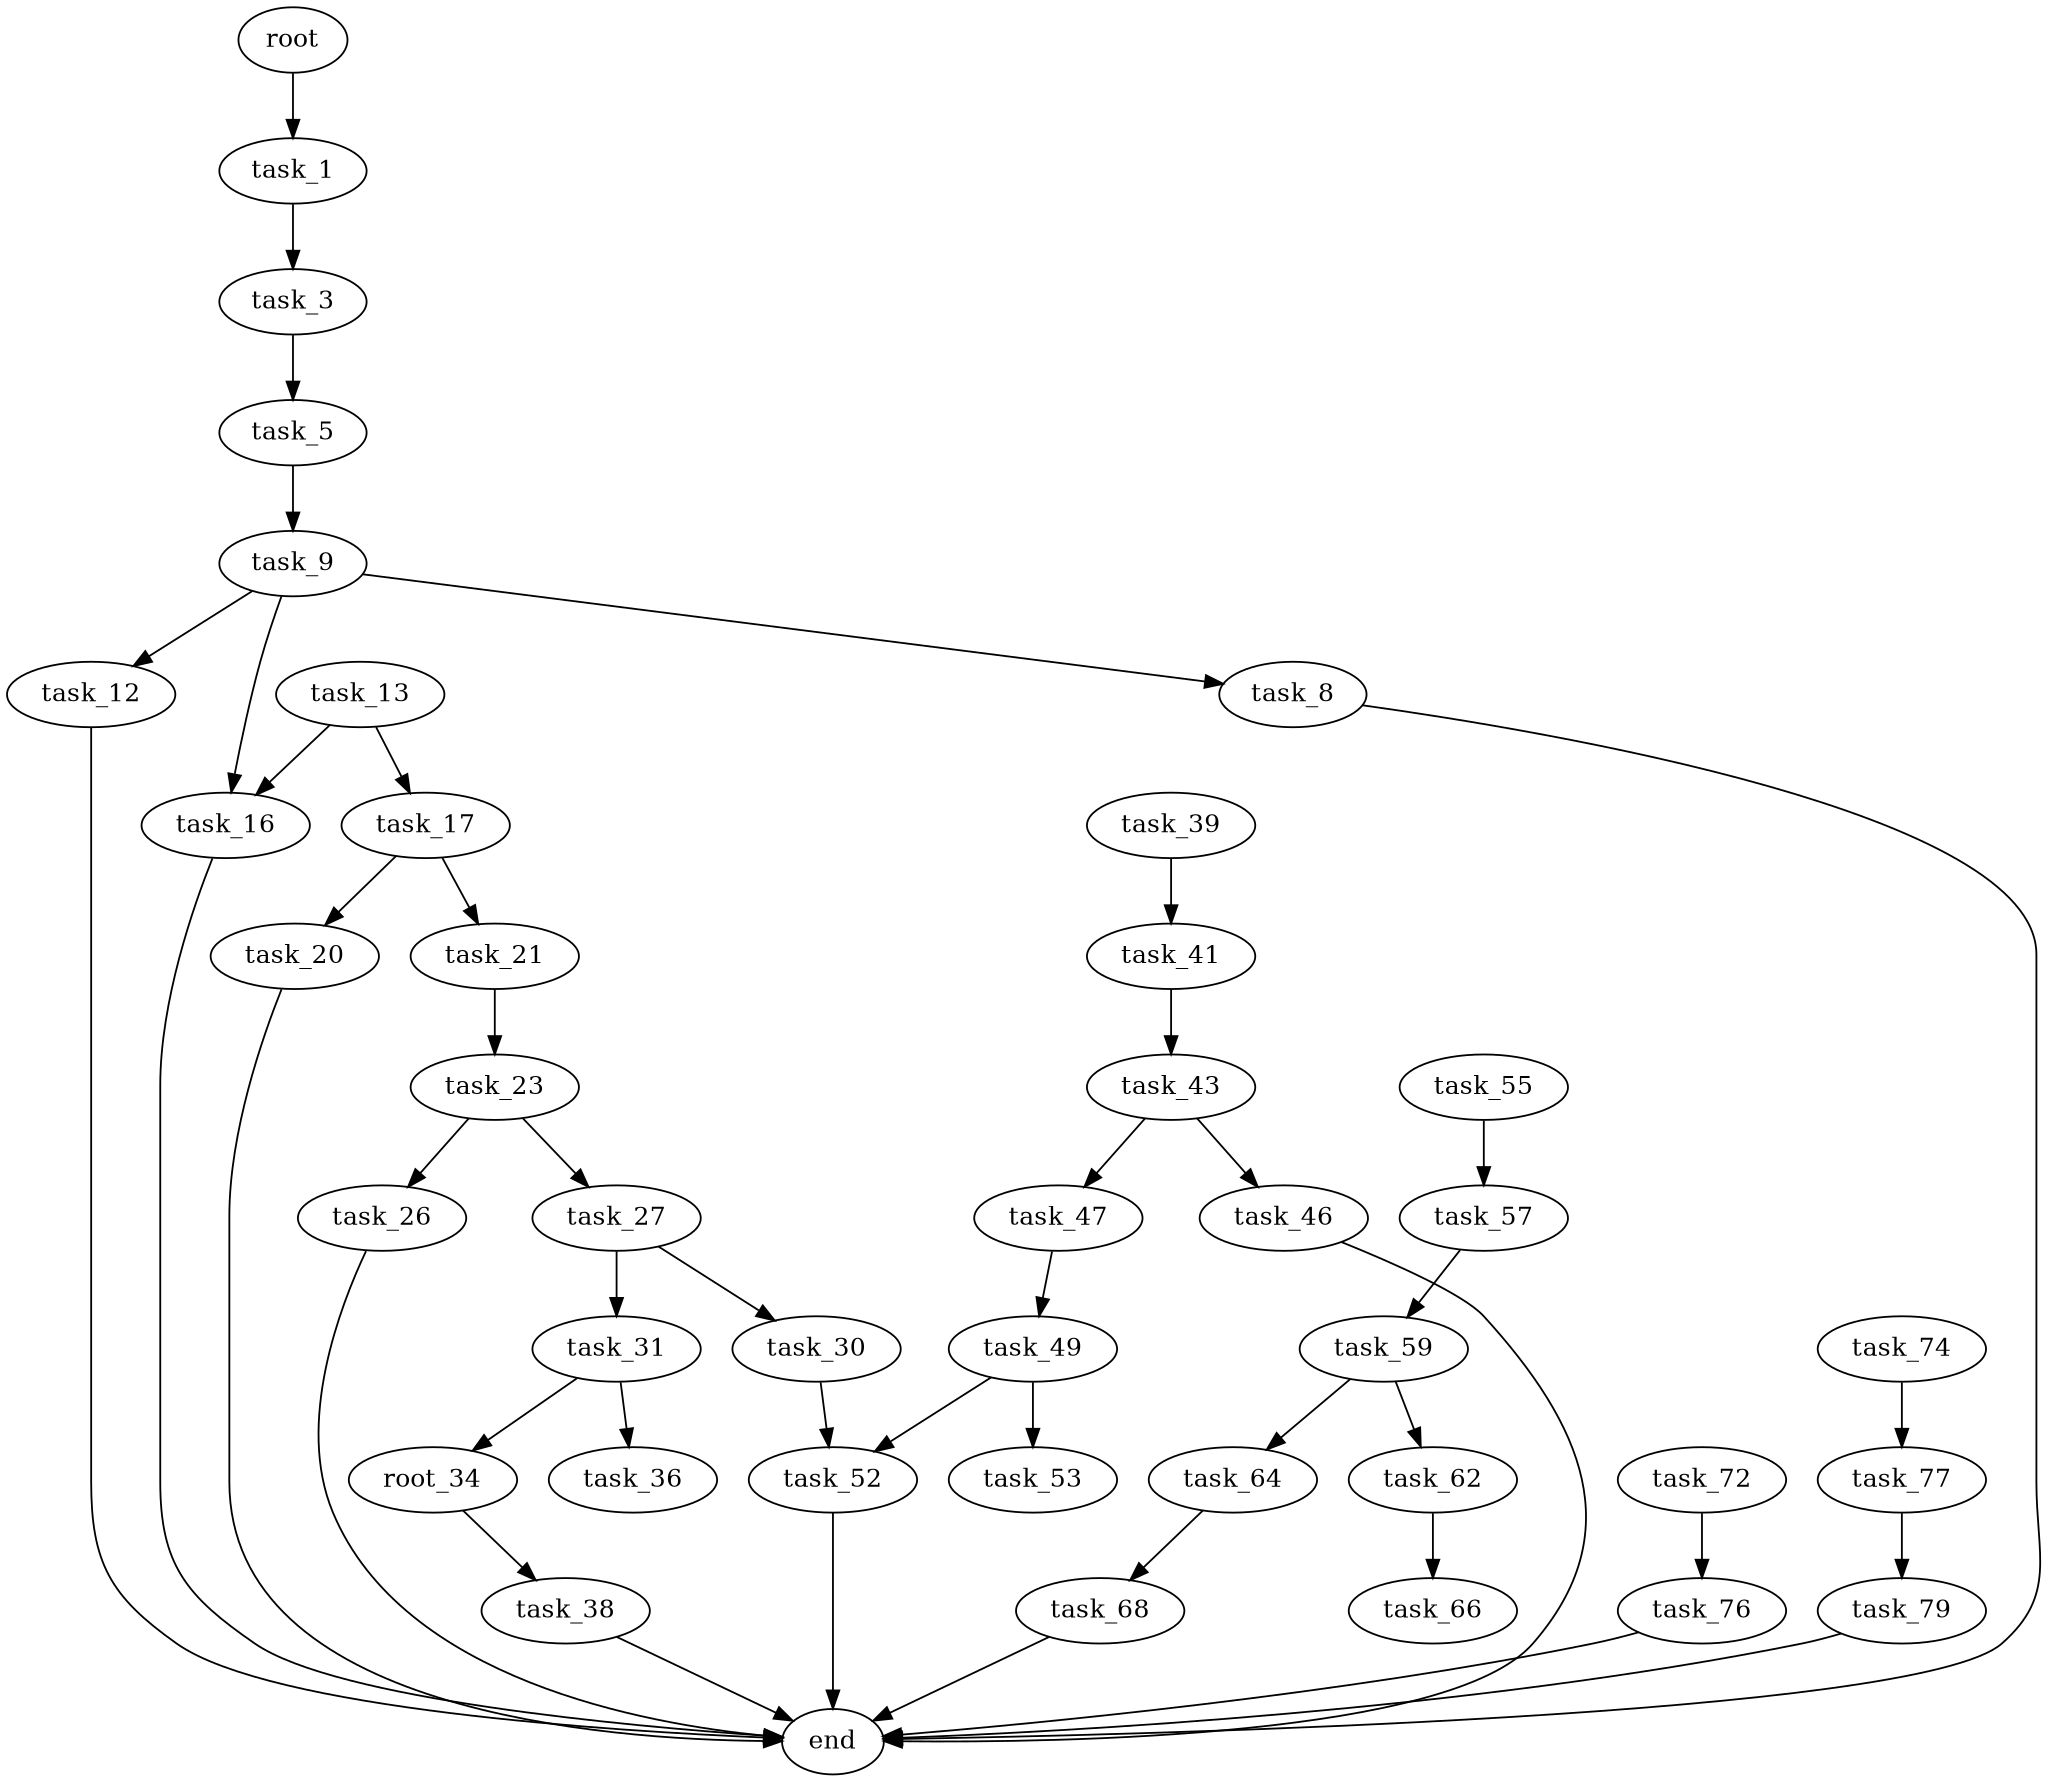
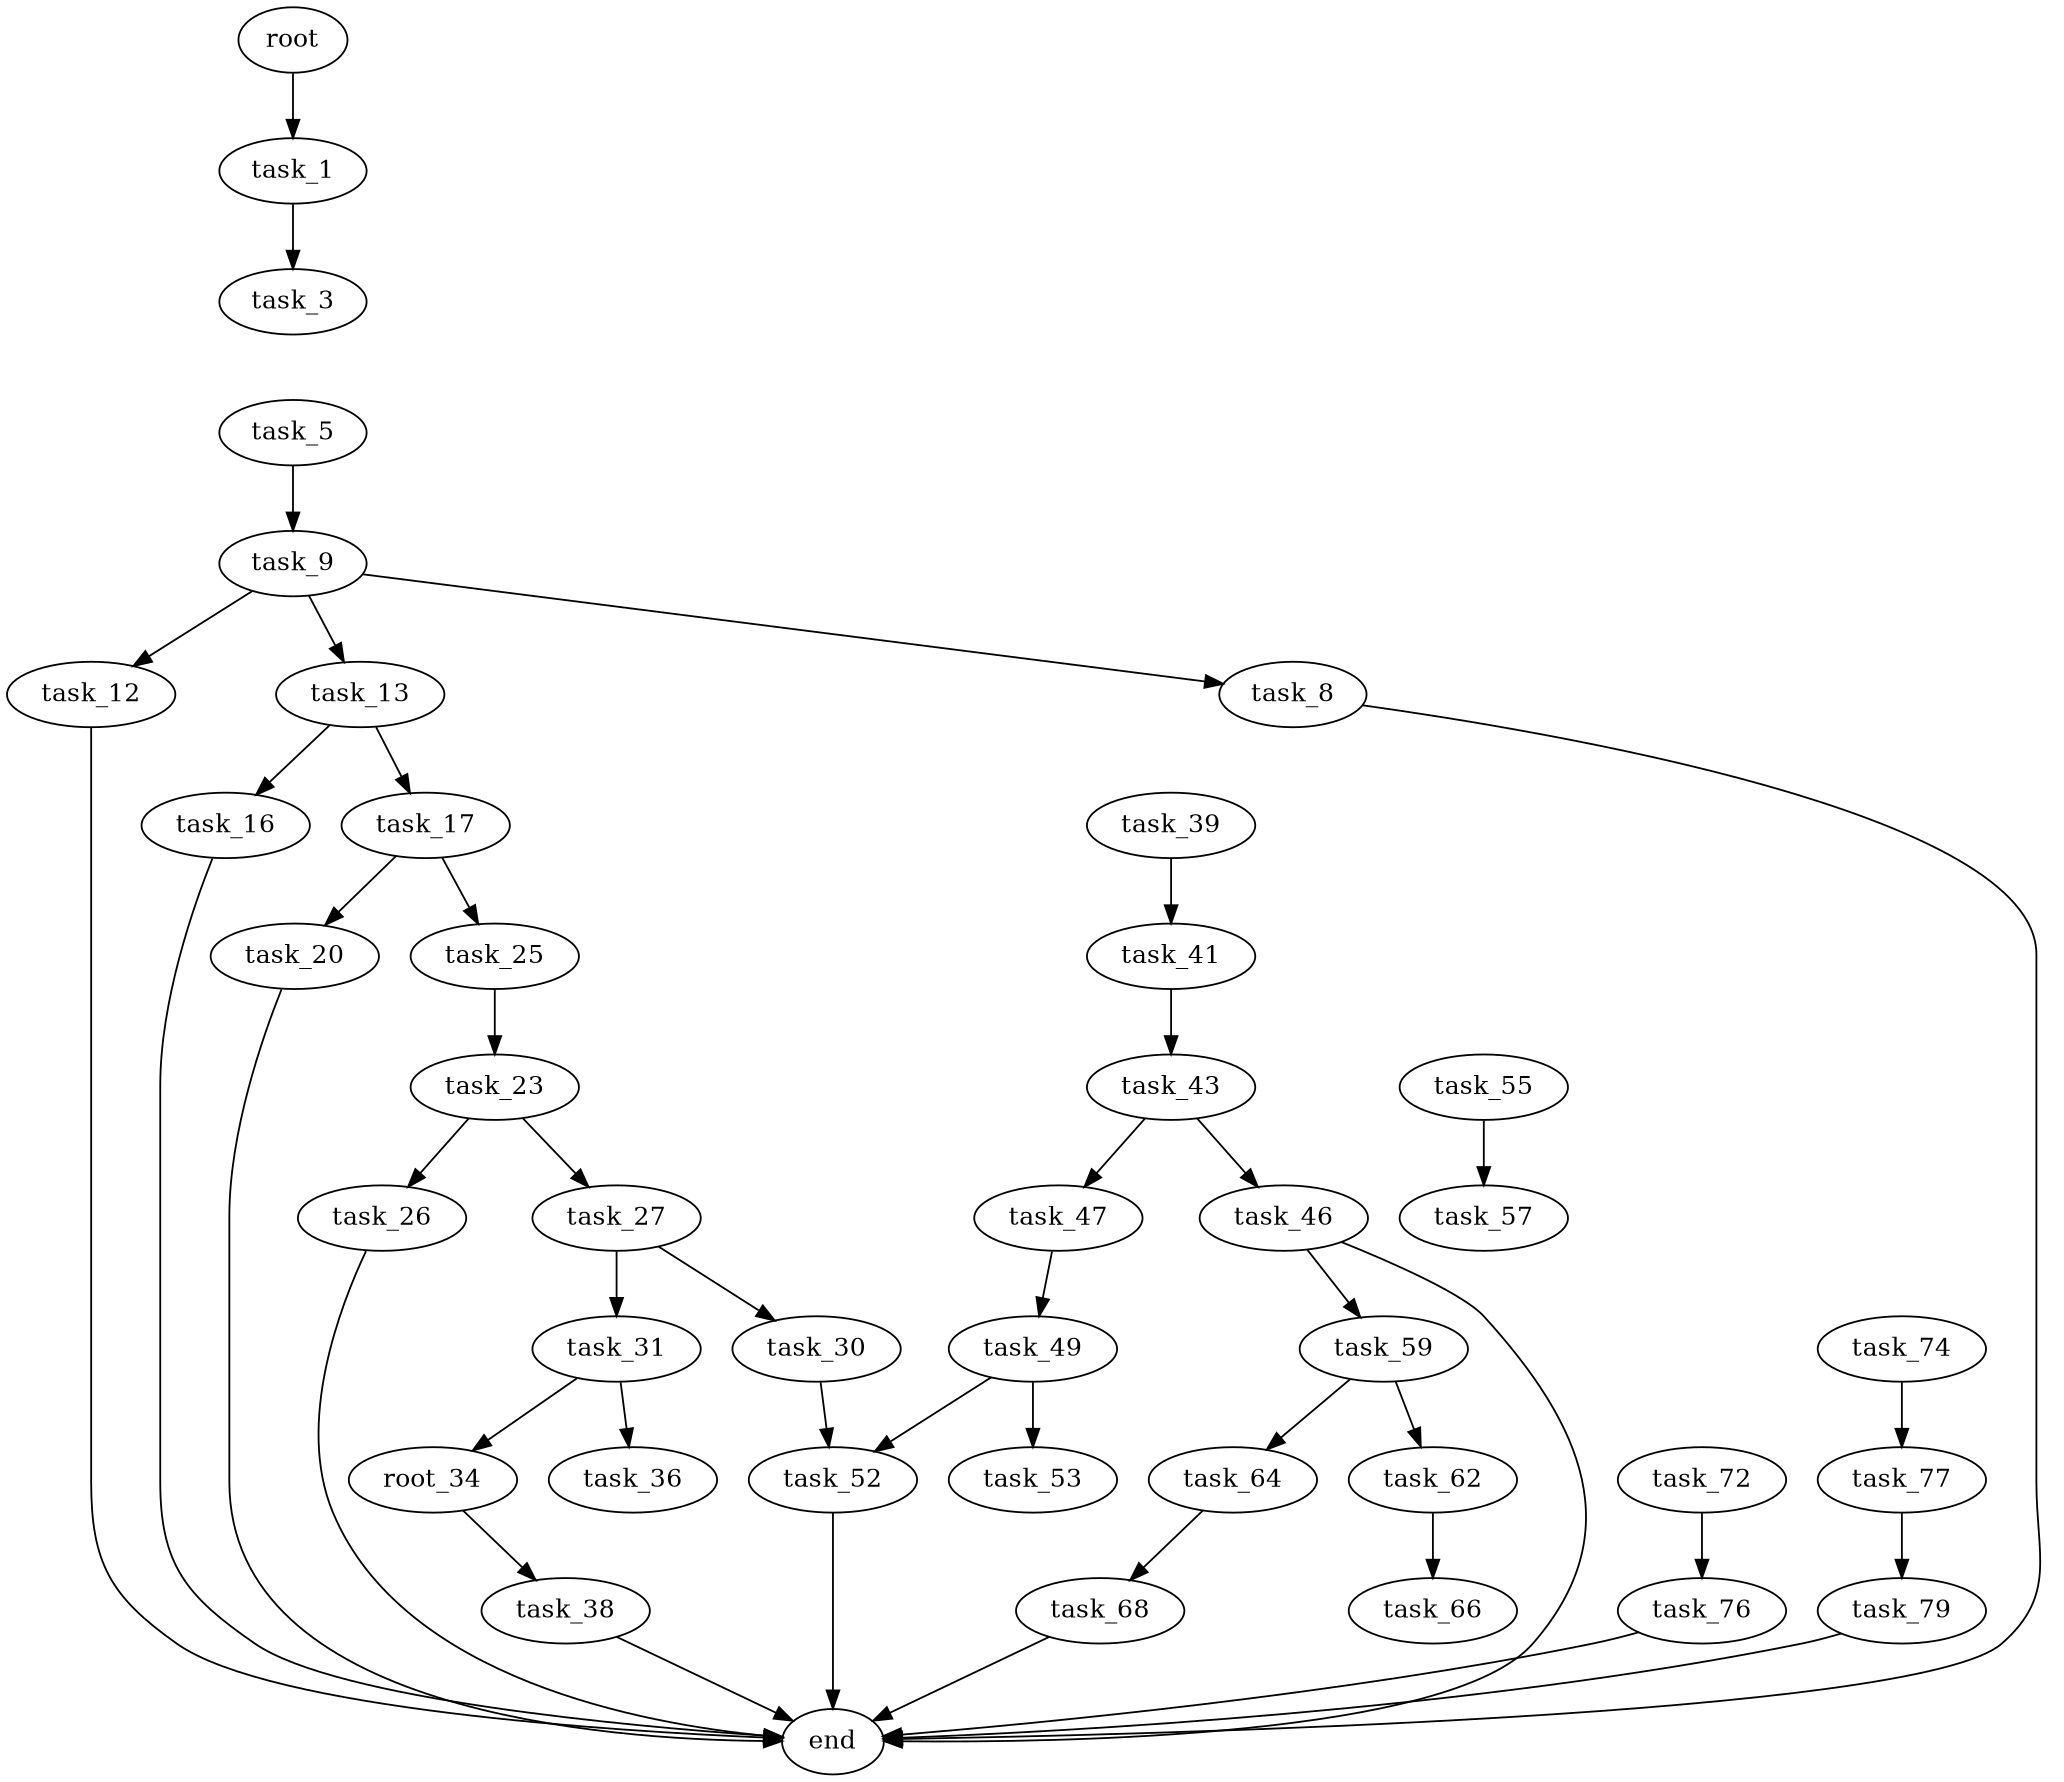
  digraph {
    root
    task_1
    task_3
    task_5
    task_9
    task_8
    end
    task_12
    task_13
    task_16
    task_17
    task_20
-   task_21
+   task_21 [label=task_25]
    task_23
    task_26
    task_27
    task_30
    task_31
    task_52
    n20 [label=root_34]
    task_36
    task_38
    task_39
    task_41
    task_43
    task_46
    task_47
    task_49
    task_53
    task_55
    task_57
    task_59
    task_62
    task_64
    task_66
    task_68
    task_72
    task_76
    task_74
    task_77
    task_79
    root -> task_1
    task_1 -> task_3
-   task_3 -> task_5
    task_5 -> task_9
    task_9 -> task_8
    task_9 -> task_12
-   task_9 -> task_16
+   task_9 -> task_13
    task_8 -> end
    task_12 -> end
    task_13 -> task_16
    task_13 -> task_17
    task_16 -> end
    task_17 -> task_20
    task_17 -> task_21
    task_20 -> end
    task_21 -> task_23
    task_23 -> task_26
    task_23 -> task_27
    task_26 -> end
    task_27 -> task_30
    task_27 -> task_31
    task_30 -> task_52
    task_31 -> n20
    task_31 -> task_36
    task_52 -> end
    n20 -> task_38
    task_38 -> end
    task_39 -> task_41
    task_41 -> task_43
    task_43 -> task_46
    task_43 -> task_47
    task_46 -> end
    task_47 -> task_49
    task_49 -> task_52
    task_49 -> task_53
    task_55 -> task_57
-   task_57 -> task_59
+   task_46 -> task_59
    task_59 -> task_62
    task_59 -> task_64
    task_62 -> task_66
    task_64 -> task_68
    task_68 -> end
    task_72 -> task_76
    task_76 -> end
    task_74 -> task_77
    task_77 -> task_79
    task_79 -> end
  }
